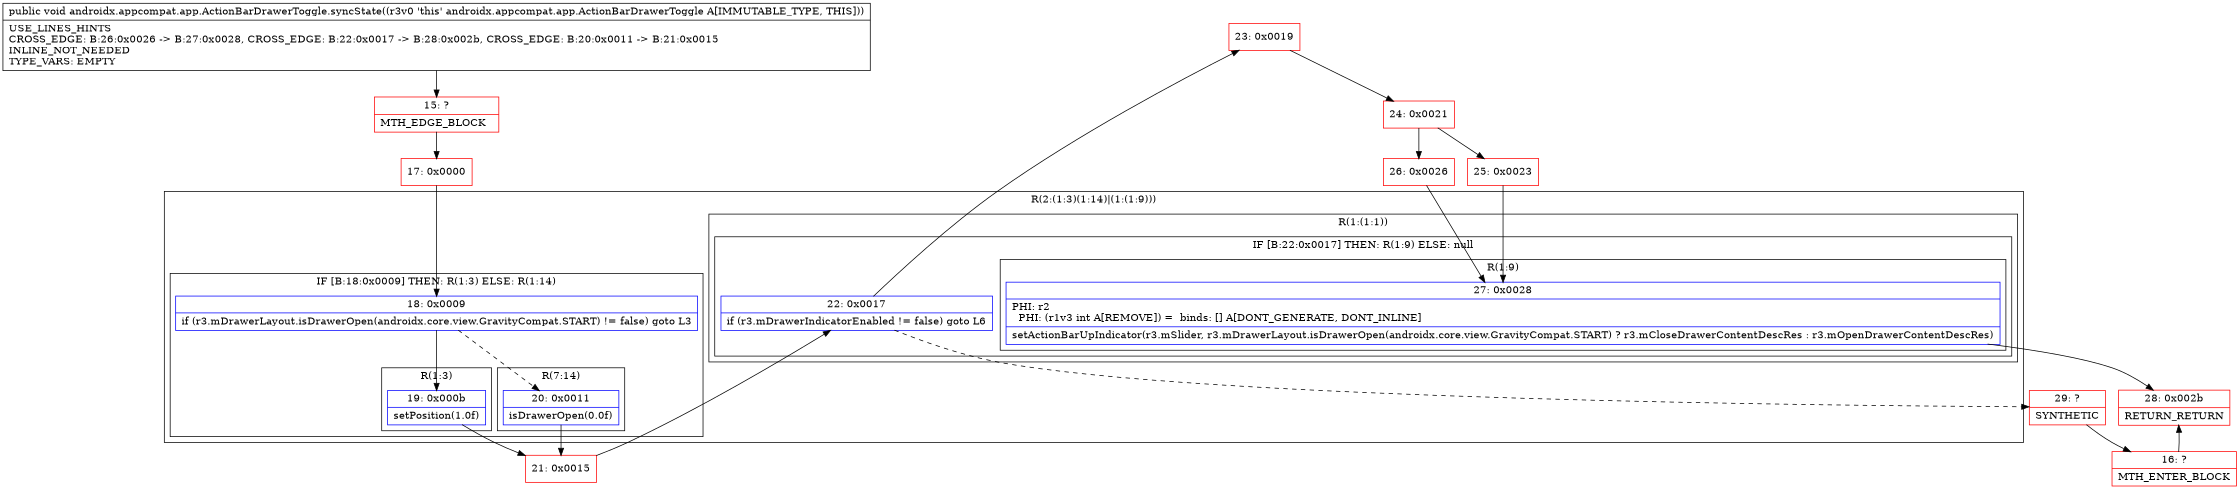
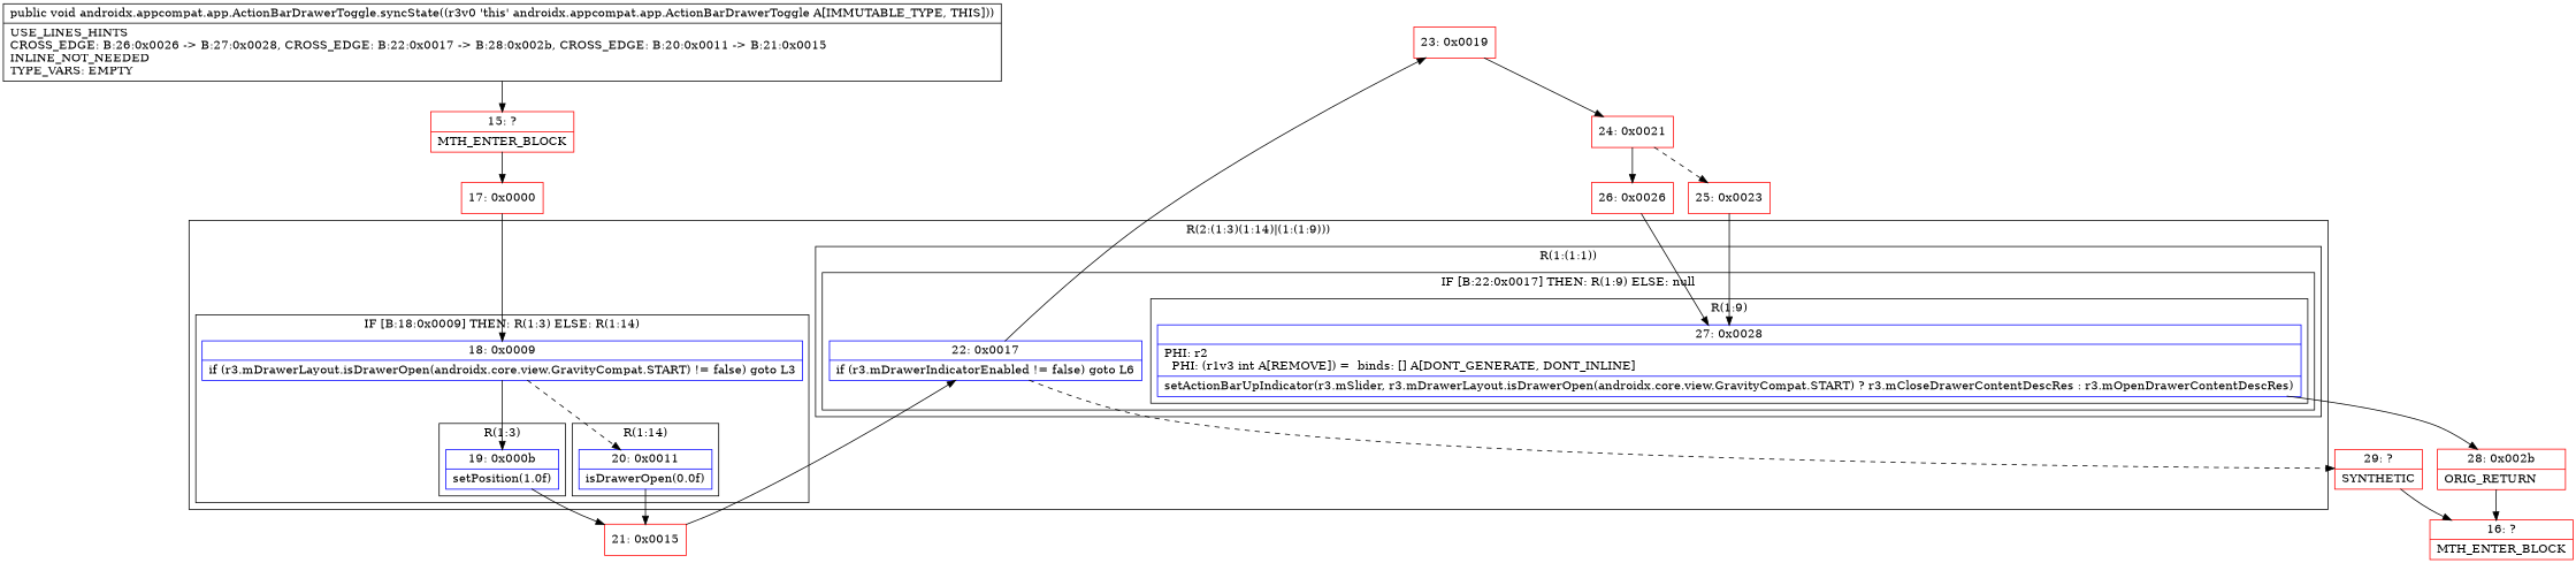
  digraph {
    node [color=red shape=record]
    n1 [color=blue label="{19\:\ 0x000b|setPosition(1.0f)\l}"]
    n2 [color=blue label="{20\:\ 0x0011|isDrawerOpen(0.0f)\l}"]
    n3 [color=blue label="{18\:\ 0x0009|if (r3.mDrawerLayout.isDrawerOpen(androidx.core.view.GravityCompat.START) != false) goto L3\l}"]
    n4 [color=blue label="{27\:\ 0x0028|PHI: r2 \l  PHI: (r1v3 int A[REMOVE]) =  binds: [] A[DONT_GENERATE, DONT_INLINE]\l|setActionBarUpIndicator(r3.mSlider, r3.mDrawerLayout.isDrawerOpen(androidx.core.view.GravityCompat.START) ? r3.mCloseDrawerContentDescRes : r3.mOpenDrawerContentDescRes)\l}"]
    n5 [color=blue label="{22\:\ 0x0017|if (r3.mDrawerIndicatorEnabled != false) goto L6\l}"]
    n6 [label="{21\:\ 0x0015}"]
-   n7 [label="{28\:\ 0x002b|RETURN_RETURN\l}"]
+   n7 [label="{28\:\ 0x002b|ORIG_RETURN\l}"]
    n8 [label="{23\:\ 0x0019}"]
    n9 [label="{29\:\ ?|SYNTHETIC\l}"]
    n10 [label="{24\:\ 0x0021}"]
    n11 [label="{16\:\ ?|MTH_ENTER_BLOCK\l}"]
-   n12 [label="{15\:\ ?|MTH_EDGE_BLOCK\l}"]
+   n12 [label="{15\:\ ?|MTH_ENTER_BLOCK\l}"]
    n13 [label="{17\:\ 0x0000}"]
    n14 [label="{25\:\ 0x0023}"]
    n15 [label="{26\:\ 0x0026}"]
    n16 [label="{public void androidx.appcompat.app.ActionBarDrawerToggle.syncState((r3v0 'this' androidx.appcompat.app.ActionBarDrawerToggle A[IMMUTABLE_TYPE, THIS]))  | USE_LINES_HINTS\lCROSS_EDGE: B:26:0x0026 \-\> B:27:0x0028, CROSS_EDGE: B:22:0x0017 \-\> B:28:0x002b, CROSS_EDGE: B:20:0x0011 \-\> B:21:0x0015\lINLINE_NOT_NEEDED\lTYPE_VARS: EMPTY\l}" color=""]
    subgraph cluster_1 {
      label="R(2:(1:3)(1:14)|(1:(1:9)))"
      subgraph cluster_2 {
        label="IF [B:18:0x0009] THEN: R(1:3) ELSE: R(1:14)"
        n3
        subgraph cluster_3 {
          label="R(1:3)"
          n1
        }
        subgraph cluster_4 {
-         label="R(7:14)"
+         label="R(1:14)"
          n2
        }
      }
      subgraph cluster_5 {
        label="R(1:(1:1))"
        subgraph cluster_6 {
          label="IF [B:22:0x0017] THEN: R(1:9) ELSE: null"
          n5
          subgraph cluster_7 {
            label="R(1:9)"
            n4
          }
        }
      }
    }
    n1 -> n6
    n2 -> n6
    n3 -> n1
    n3 -> n2 [style=dashed]
    n4 -> n7
    n5 -> n8
    n5 -> n9 [style=dashed]
    n6 -> n5
-   n11 -> n7
+   n7 -> n11
    n8 -> n10
    n9 -> n11
-   n10 -> n14
+   n10 -> n14 [style=dashed]
    n10 -> n15
    n12 -> n13
    n13 -> n3
    n14 -> n4
    n15 -> n4
    n16 -> n12
  }
